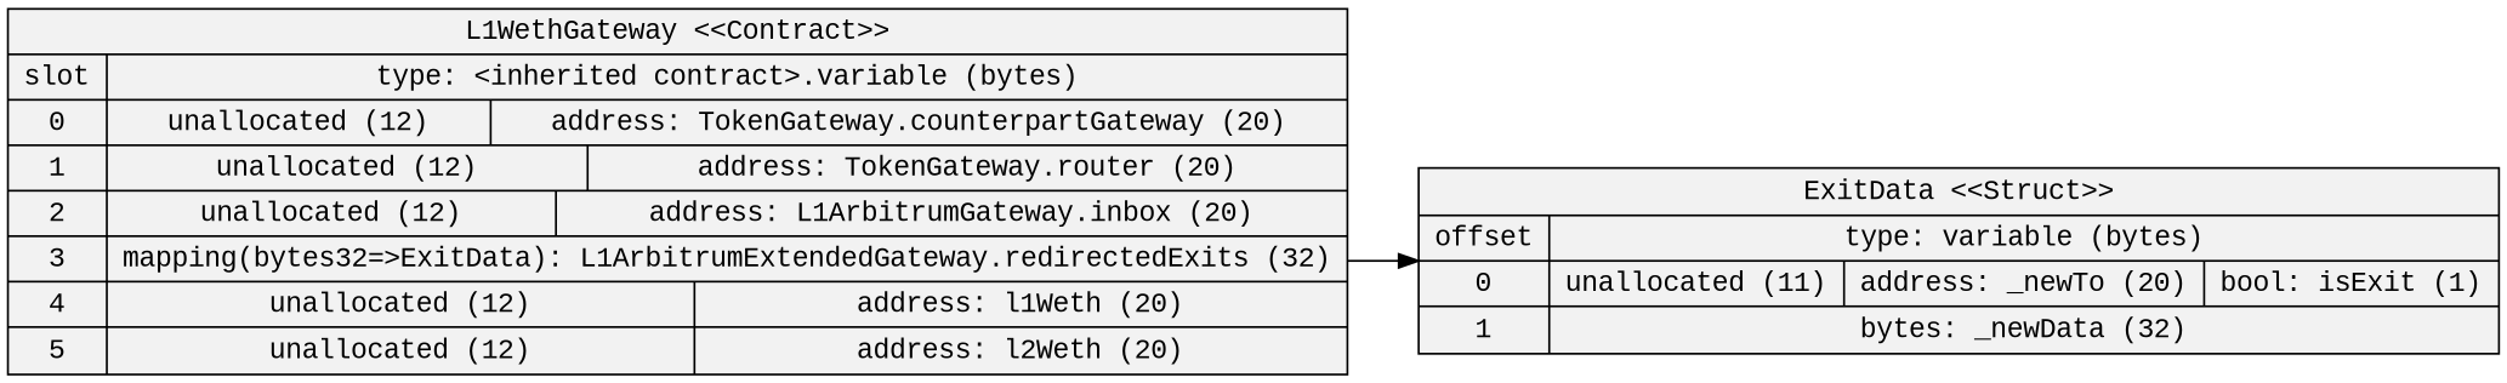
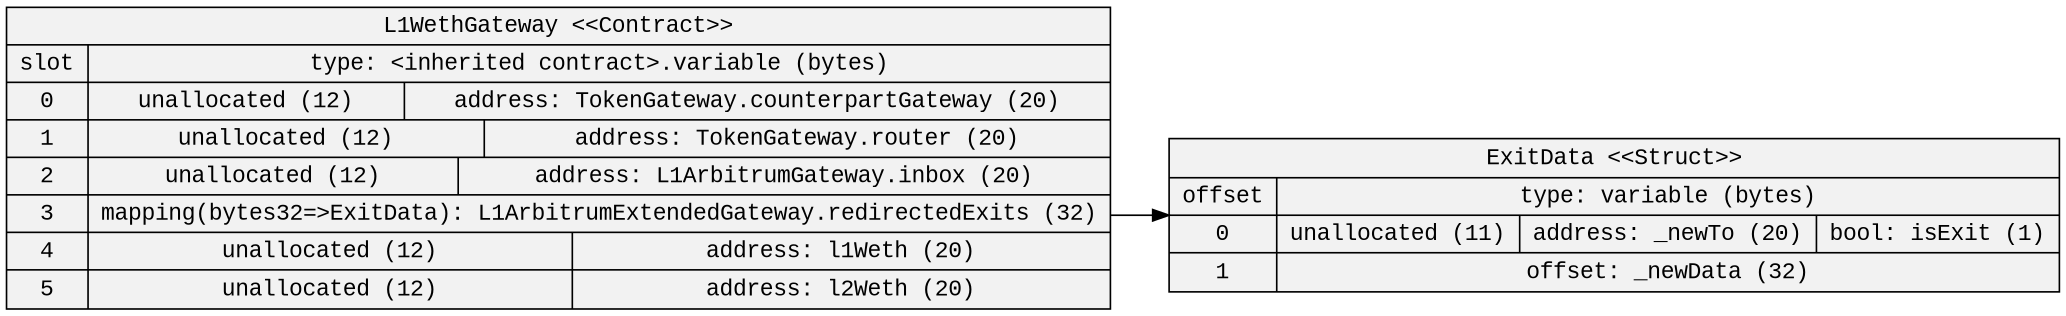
  digraph {
    arrowhead=open
    bgcolor=white
    rankdir=LR
    node [color=black fillcolor=gray95 fontcolor=black fontname="Courier New" shape=record style=filled]
    n1 [label="L1WethGateway \<\<Contract\>\>\n | {{ slot | 0 | 1 | 2 | 3 | 4 | 5} | { type: \<inherited contract\>.variable (bytes) | {  unallocated (12)  |  address: TokenGateway.counterpartGateway (20) } | {  unallocated (12)  |  address: TokenGateway.router (20) } | {  unallocated (12)  |  address: L1ArbitrumGateway.inbox (20) } | { <7> mapping\(bytes32=\>ExitData\): L1ArbitrumExtendedGateway.redirectedExits (32) } | {  unallocated (12)  |  address: l1Weth (20) } | {  unallocated (12)  |  address: l2Weth (20) }}}"]
-   n2 [label="ExitData \<\<Struct\>\>\n | {{ offset | 0 | 1} | { type: variable (bytes) | {  unallocated (11)  |  address: _newTo (20)  |  bool: isExit (1) } | {  bytes: _newData (32) }}}"]
+   n2 [label="ExitData \<\<Struct\>\>\n | {{ offset | 0 | 1} | { type: variable (bytes) | {  unallocated (11)  |  address: _newTo (20)  |  bool: isExit (1) } | {  offset: _newData (32) }}}"]
    n1 -> n2 [color=black tailport=7]
  }
